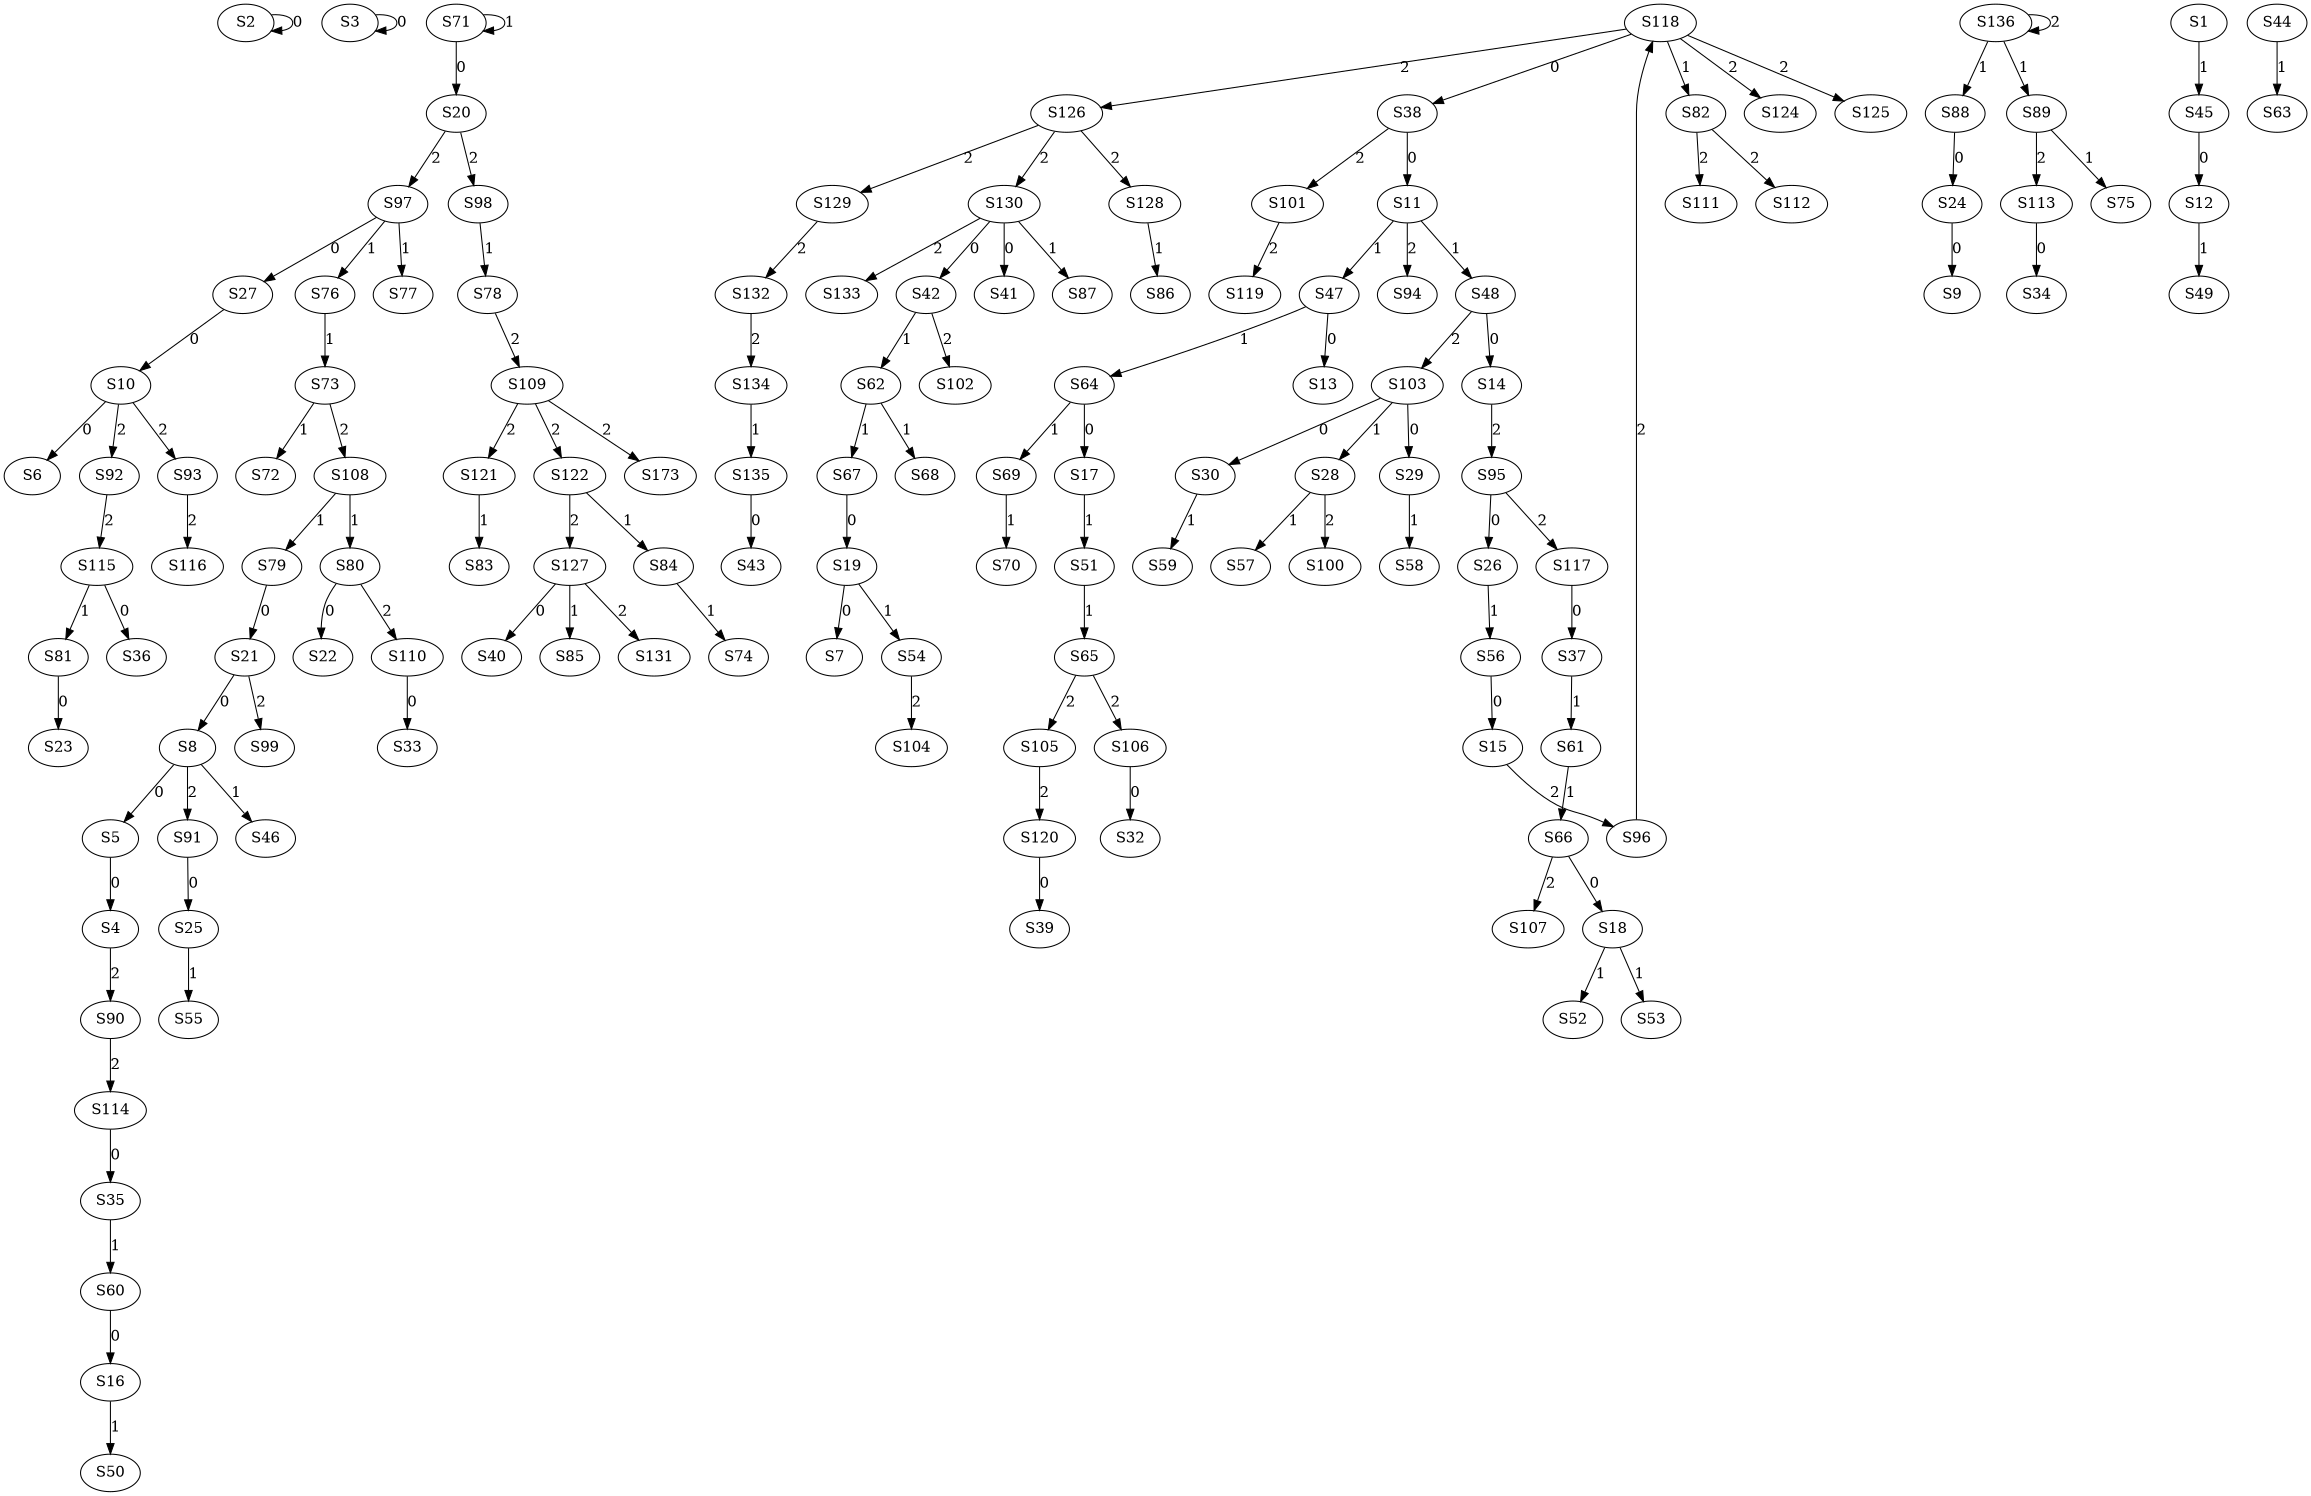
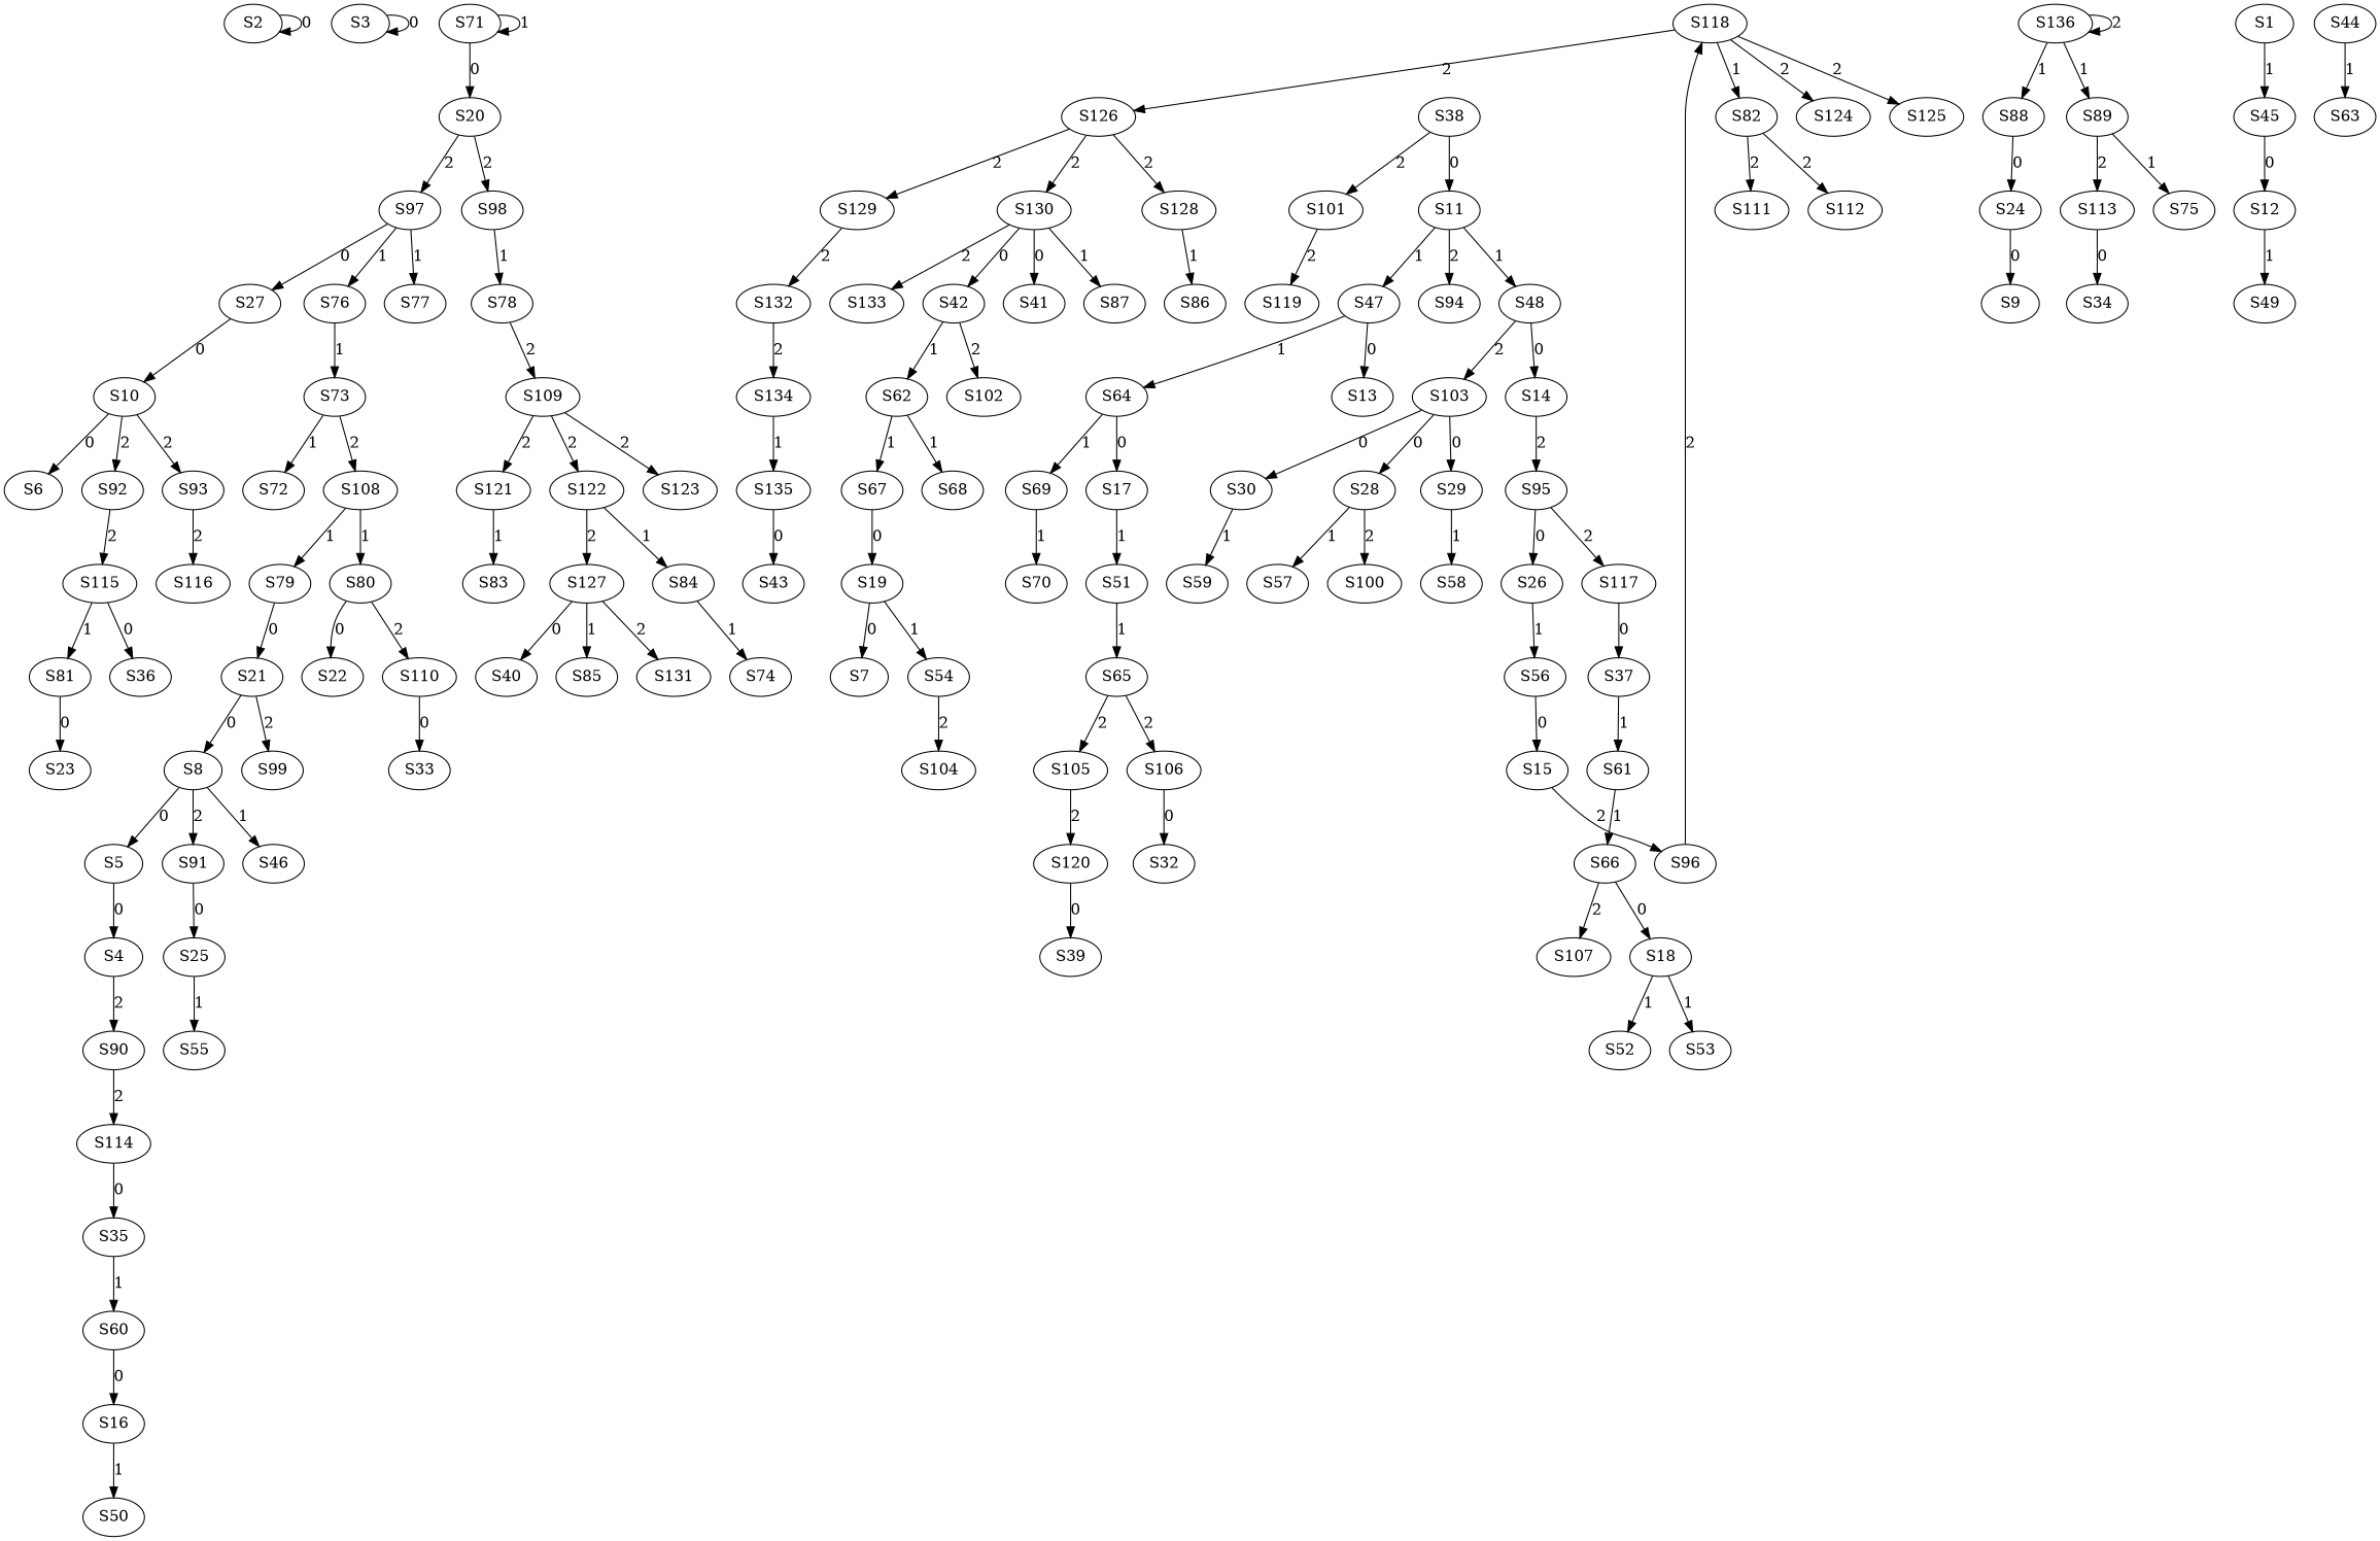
  strict digraph {
    S2
    S3
    S5
    S4
    S90
    S114
    S8
    S91
    S46
    S25
    S10
    S6
    S92
    S93
    S115
    S116
    S19
    S7
    S54
    S104
    S21
    S99
    S24
    S9
    S27
    S38
    S11
    S101
    S47
    S48
    S94
    S119
    S13
    S64
    S14
    S103
    S45
    S12
    S49
    S17
    S69
    S95
    S28
    S29
    S30
    S26
    S117
    S56
    S15
    S96
    S118
    S60
    S16
    S50
    S51
    S70
    S65
    S66
    S18
    S107
    S52
    S53
    S67
    S71
    S20
    S97
    S98
    S76
    S77
    S78
    S79
    S80
    S22
    S110
    S33
    S81
    S23
    S88
    S55
    S37
    S73
    S57
    S100
    S58
    S59
    S106
    S32
    S113
    S34
    S35
    S36
    S61
    S82
    S124
    S125
    S126
    S111
    S112
    S130
    S128
    S129
    S120
    S39
    S127
    S40
    S85
    S131
    S41
    S42
    S87
    S133
    S62
    S102
    S68
    S135
    S43
    S44
    S63
    S1
    S105
    S72
    S108
    S84
    S74
    S89
    S75
    S109
    S121
    S122
-   S123 [label=S173]
+   S123
    S83
    S86
    S136
    S132
    S134
    S2 -> S2 [label=0]
    S3 -> S3 [label=0]
    S5 -> S4 [label=0]
    S4 -> S90 [label=2]
    S90 -> S114 [label=2]
    S114 -> S35 [label=0]
    S8 -> S5 [label=0]
    S8 -> S91 [label=2]
    S8 -> S46 [label=1]
    S91 -> S25 [label=0]
    S25 -> S55 [label=1]
    S10 -> S6 [label=0]
    S10 -> S92 [label=2]
    S10 -> S93 [label=2]
    S92 -> S115 [label=2]
    S93 -> S116 [label=2]
    S115 -> S81 [label=1]
    S115 -> S36 [label=0]
    S19 -> S7 [label=0]
    S19 -> S54 [label=1]
    S54 -> S104 [label=2]
    S21 -> S8 [label=0]
    S21 -> S99 [label=2]
    S24 -> S9 [label=0]
    S27 -> S10 [label=0]
    S38 -> S11 [label=0]
    S38 -> S101 [label=2]
    S11 -> S47 [label=1]
    S11 -> S48 [label=1]
    S11 -> S94 [label=2]
    S101 -> S119 [label=2]
    S47 -> S13 [label=0]
    S47 -> S64 [label=1]
    S48 -> S14 [label=0]
    S48 -> S103 [label=2]
    S64 -> S17 [label=0]
    S64 -> S69 [label=1]
    S14 -> S95 [label=2]
-   S103 -> S28 [label=1]
+   S103 -> S28 [label=0]
    S103 -> S29 [label=0]
    S103 -> S30 [label=0]
    S45 -> S12 [label=0]
    S12 -> S49 [label=1]
    S17 -> S51 [label=1]
    S69 -> S70 [label=1]
    S95 -> S26 [label=0]
    S95 -> S117 [label=2]
    S28 -> S57 [label=1]
    S28 -> S100 [label=2]
    S29 -> S58 [label=1]
    S30 -> S59 [label=1]
    S26 -> S56 [label=1]
    S117 -> S37 [label=0]
    S56 -> S15 [label=0]
    S15 -> S96 [label=2]
    S96 -> S118 [label=2]
-   S118 -> S38 [label=0]
    S118 -> S82 [label=1]
    S118 -> S124 [label=2]
    S118 -> S125 [label=2]
    S118 -> S126 [label=2]
    S60 -> S16 [label=0]
    S16 -> S50 [label=1]
    S51 -> S65 [label=1]
    S65 -> S106 [label=2]
    S65 -> S105 [label=2]
    S66 -> S18 [label=0]
    S66 -> S107 [label=2]
    S18 -> S52 [label=1]
    S18 -> S53 [label=1]
    S67 -> S19 [label=0]
    S71 -> S71 [label=1]
    S71 -> S20 [label=0]
    S20 -> S97 [label=2]
    S20 -> S98 [label=2]
    S97 -> S27 [label=0]
    S97 -> S76 [label=1]
    S97 -> S77 [label=1]
    S98 -> S78 [label=1]
    S76 -> S73 [label=1]
    S78 -> S109 [label=2]
    S79 -> S21 [label=0]
    S80 -> S22 [label=0]
    S80 -> S110 [label=2]
    S110 -> S33 [label=0]
    S81 -> S23 [label=0]
    S88 -> S24 [label=0]
    S37 -> S61 [label=1]
    S73 -> S72 [label=1]
    S73 -> S108 [label=2]
    S106 -> S32 [label=0]
    S113 -> S34 [label=0]
    S35 -> S60 [label=1]
    S61 -> S66 [label=1]
    S82 -> S111 [label=2]
    S82 -> S112 [label=2]
    S126 -> S130 [label=2]
    S126 -> S128 [label=2]
    S126 -> S129 [label=2]
    S130 -> S41 [label=0]
    S130 -> S42 [label=0]
    S130 -> S87 [label=1]
    S130 -> S133 [label=2]
    S128 -> S86 [label=1]
    S129 -> S132 [label=2]
    S120 -> S39 [label=0]
    S127 -> S40 [label=0]
    S127 -> S85 [label=1]
    S127 -> S131 [label=2]
    S42 -> S62 [label=1]
    S42 -> S102 [label=2]
    S62 -> S67 [label=1]
    S62 -> S68 [label=1]
    S135 -> S43 [label=0]
    S44 -> S63 [label=1]
    S1 -> S45 [label=1]
    S105 -> S120 [label=2]
    S108 -> S79 [label=1]
    S108 -> S80 [label=1]
    S84 -> S74 [label=1]
    S89 -> S113 [label=2]
    S89 -> S75 [label=1]
    S109 -> S121 [label=2]
    S109 -> S122 [label=2]
    S109 -> S123 [label=2]
    S121 -> S83 [label=1]
    S122 -> S127 [label=2]
    S122 -> S84 [label=1]
    S136 -> S88 [label=1]
    S136 -> S89 [label=1]
    S136 -> S136 [label=2]
    S132 -> S134 [label=2]
    S134 -> S135 [label=1]
  }
